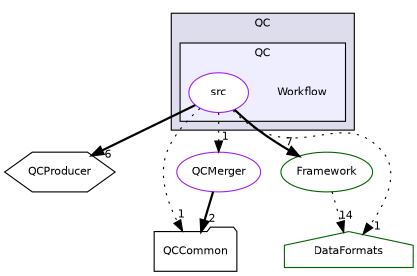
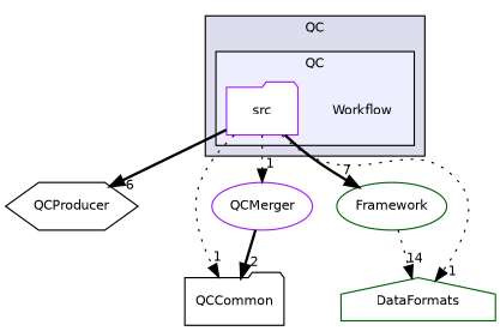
  digraph {
    compound=true
    node [color=purple fontname=Helvetica fontsize=10 shape=folder]
    edge [headlabel=1 labeldistance=1.5 labelfontname=Helvetica labelfontsize=10 style=dotted]
    n1 [color=red label=Workflow shape=plaintext]
-   n2 [fillcolor=white label=src shape=ellipse style=filled]
+   n2 [fillcolor=white label=src style=filled]
    n3 [color=black label=QCProducer shape=hexagon]
    n4 [color=black label=QCCommon]
    n5 [color=darkgreen label=Framework shape=ellipse]
    n6 [color=darkgreen label=DataFormats shape=house]
    n7 [label=QCMerger shape=ellipse]
    subgraph cluster_1 {
      bgcolor="#ddddee"
      fontname=Helvetica
      fontsize=10
      label=QC
      pencolor=black
      subgraph cluster_2 {
        bgcolor="#eeeeff"
        fontname=Helvetica
        fontsize=10
        label=QC
        pencolor=black
        n1
        n2
      }
    }
    n2 -> n3 [headlabel=6 style=bold]
    n2 -> n4
    n2 -> n5 [headlabel=7 style=bold]
    n2 -> n6
    n2 -> n7
    n5 -> n6 [headlabel=14]
    n7 -> n4 [headlabel=2 style=bold]
  }
